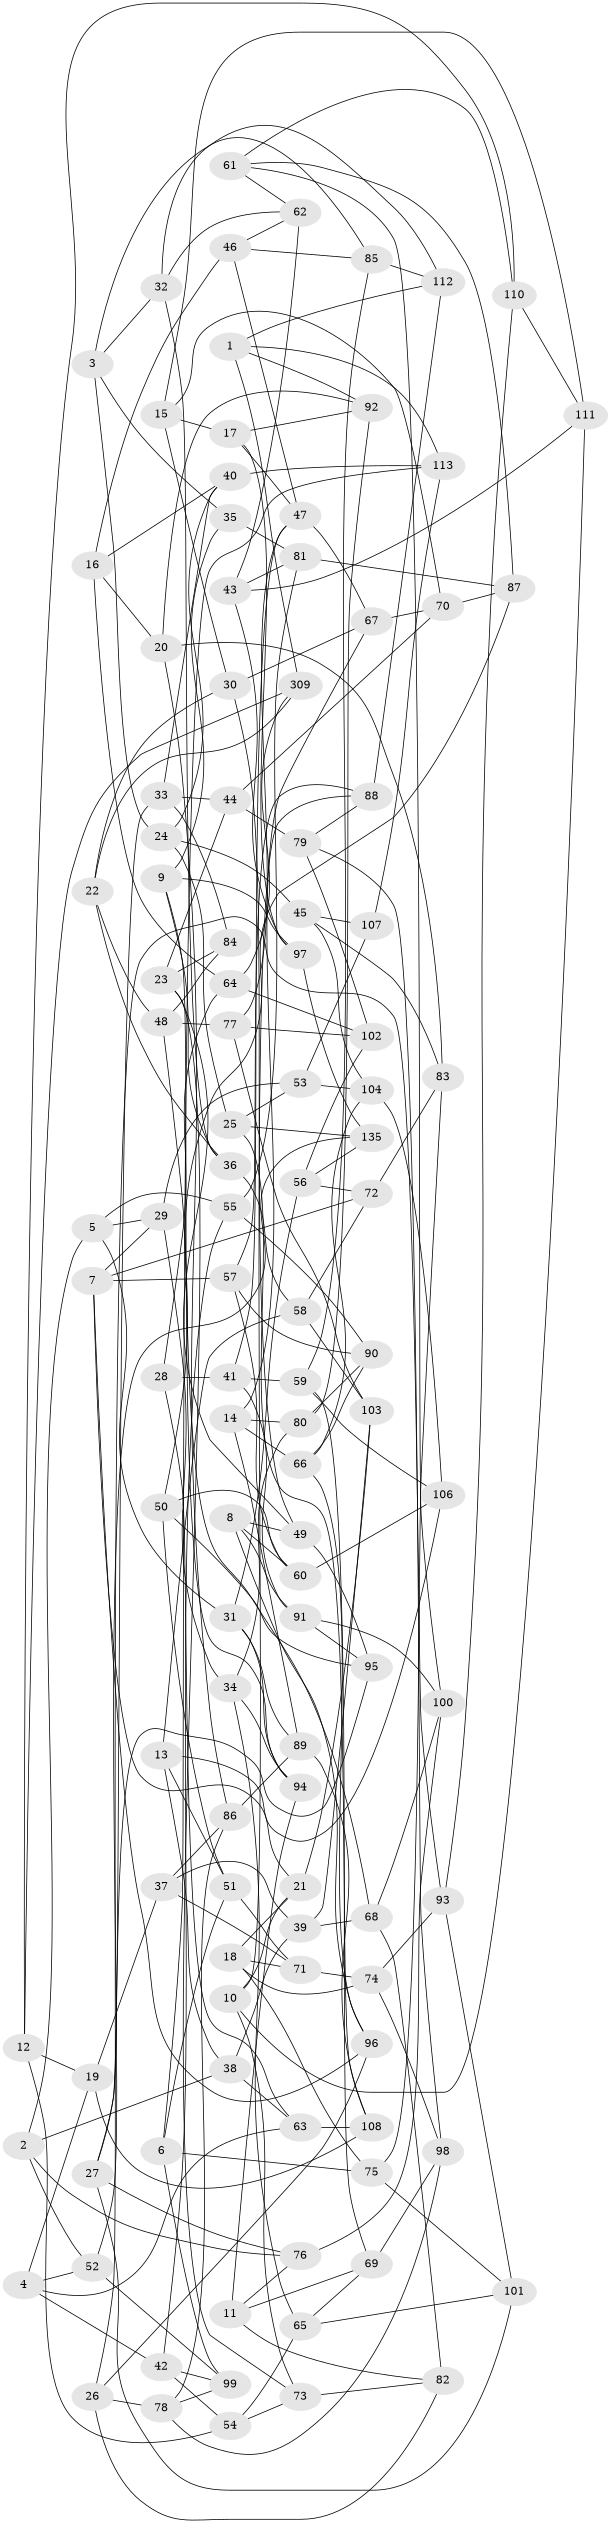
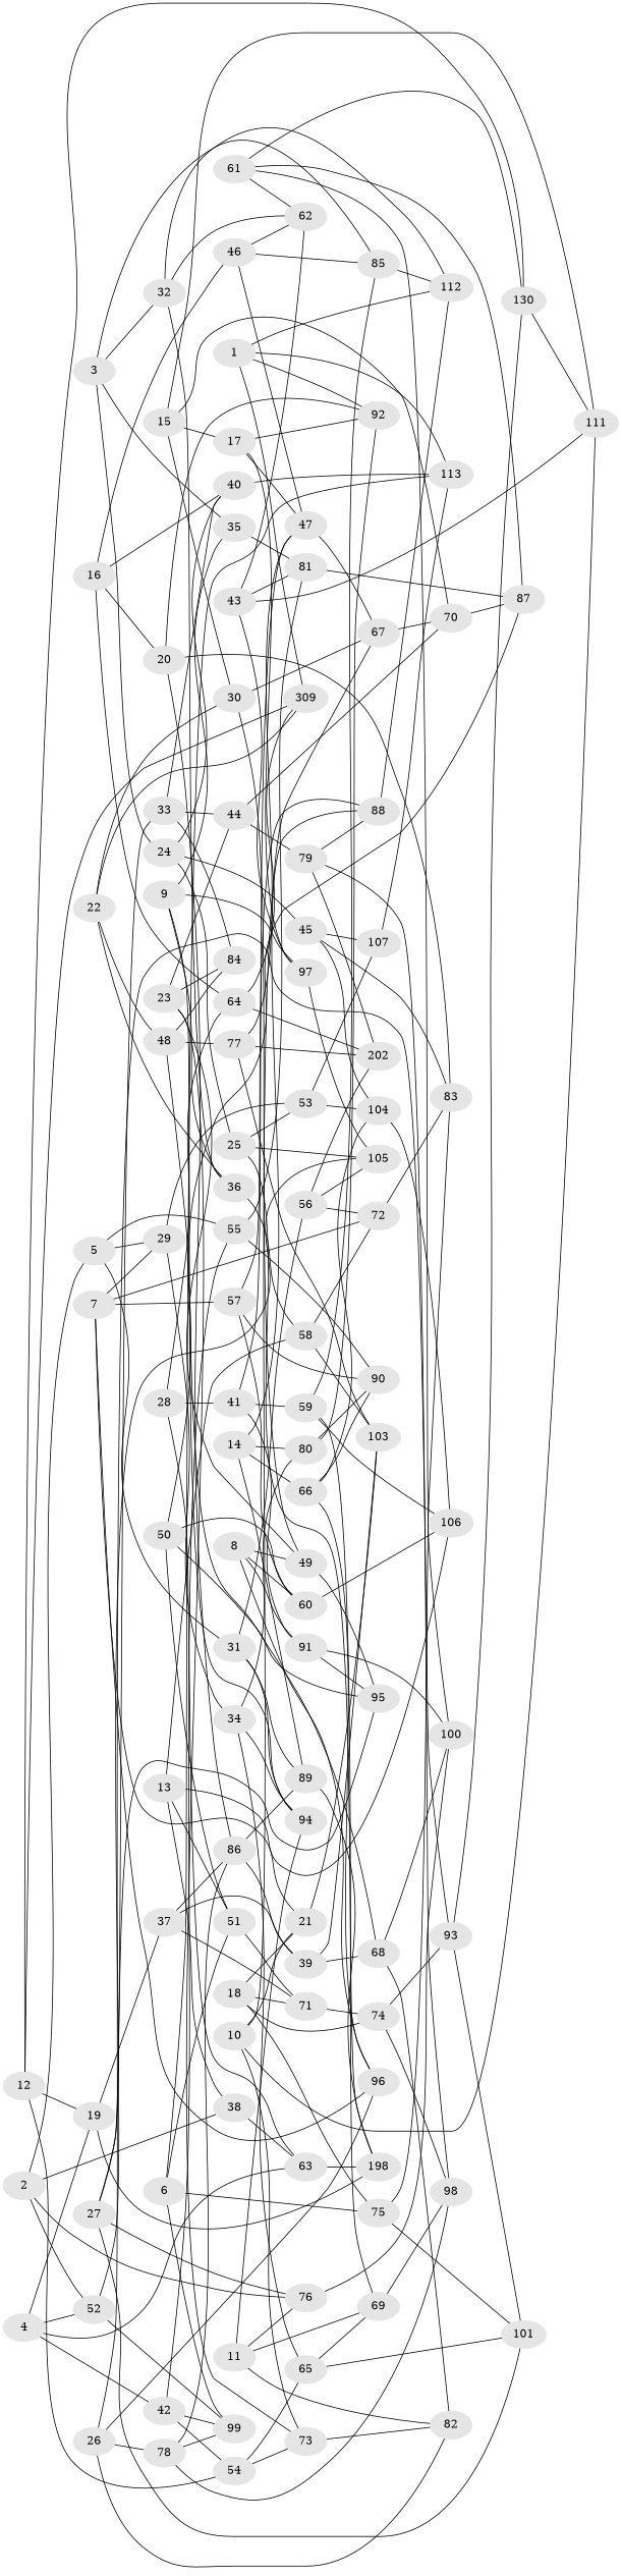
  graph {
    rankdir=LR
    node [color=gray90 style=filled]
    1
    92
    n3 [label=309]
    112
    113
    2
    5
    38
    52
    76
    29
    31
    55
    63
    39
    99
-   105 [label=135]
+   105
    100
    3
    24
    32
    35
    85
    40
    25
    45
    36
    62
    81
    4
    19
    42
    37
-   108
+   108 [label=198]
    54
    53
    34
    94
    89
    56
    90
    6
    51
    75
    71
    83
    101
    7
    21
    57
    96
    72
    103
    60
    88
    8
    49
    91
    95
    106
    9
    97
    58
    10
    73
    111
    82
    11
    69
    98
    12
-   110
+   110 [label=130]
    65
    13
    14
    66
    67
    80
    104
    70
    15
    17
    30
    47
    87
    16
    20
    46
    64
    86
-   102
+   102 [label=202]
    18
    74
    93
    22
    48
    84
    68
    77
    23
    44
    79
    107
    26
    78
    27
    33
    28
    41
    59
    43
    50
    61
    1 -- 92
    1 -- n3
    1 -- 112
    1 -- 113
    2 -- 5
    2 -- 38
    2 -- 52
    2 -- 76
    5 -- 29
    5 -- 31
    5 -- 55
    38 -- 63
-   38 -- 39
+   86 -- 39
    52 -- 99
    52 -- 105
    76 -- 100
    29 -- 53
    29 -- 34
    31 -- 94
    31 -- 89
    31 -- 56
    55 -- 81
    55 -- 90
    63 -- 108
    39 -- 103
    39 -- 68
    3 -- 24
    3 -- 32
    3 -- 35
    3 -- 85
    24 -- 40
    24 -- 25
    24 -- 45
    32 -- 112
    32 -- 36
    32 -- 62
    35 -- 81
    85 -- 112
    40 -- 113
    25 -- 105
    25 -- 108
    25 -- 53
    45 -- 83
    45 -- 104
    45 -- 107
    36 -- 58
    81 -- 87
    4 -- 52
    4 -- 63
    4 -- 19
    4 -- 42
    19 -- 37
    19 -- 108
    42 -- 55
    42 -- 99
    42 -- 54
    37 -- 39
    37 -- 71
    37 -- 86
    54 -- 73
    54 -- 65
    53 -- 104
    53 -- 107
    34 -- 94
    34 -- 65
    34 -- 80
    89 -- 108
    56 -- 105
    56 -- 72
    56 -- 102
    6 -- 113
    6 -- 99
    6 -- 51
    6 -- 75
    51 -- 71
    75 -- 83
    75 -- 101
    71 -- 74
    7 -- 29
    7 -- 21
    7 -- 57
    7 -- 96
    7 -- 72
    21 -- 103
    57 -- 90
    57 -- 60
    57 -- 88
    72 -- 83
    60 -- 106
    88 -- 112
    8 -- 96
    8 -- 60
    8 -- 49
    8 -- 91
    49 -- 95
    91 -- 100
    91 -- 95
    9 -- 35
    9 -- 36
    9 -- 94
    9 -- 97
    97 -- 105
    58 -- 72
    58 -- 103
    10 -- 21
    10 -- 88
    10 -- 73
    10 -- 111
    73 -- 82
    11 -- 76
    11 -- 94
    11 -- 82
    11 -- 69
    69 -- 98
    12 -- n3
    12 -- 19
    12 -- 54
    12 -- 110
    110 -- 111
    65 -- 101
    65 -- 69
    13 -- 38
    13 -- 51
    13 -- 106
    13 -- 58
    14 -- 89
    14 -- 66
    14 -- 67
    14 -- 80
    66 -- 90
    66 -- 96
    66 -- 104
    67 -- 70
    80 -- 92
    80 -- 90
    104 -- 106
    70 -- 87
    15 -- 111
    15 -- 70
    15 -- 17
    15 -- 30
    17 -- 92
    17 -- 97
    17 -- 47
    30 -- 49
    30 -- 67
    47 -- 67
    16 -- 40
    16 -- 20
    16 -- 46
    16 -- 64
    20 -- 92
    20 -- 83
    20 -- 86
    46 -- 85
    46 -- 62
    46 -- 47
    64 -- n3
    64 -- 102
    86 -- 89
    18 -- 75
    18 -- 71
    18 -- 21
    18 -- 74
    74 -- 98
    74 -- 93
    93 -- 101
    93 -- 110
    22 -- n3
    22 -- 36
    22 -- 30
    22 -- 48
    48 -- 84
    48 -- 68
    48 -- 77
    68 -- 100
    68 -- 82
    77 -- 103
    77 -- 47
    77 -- 102
    23 -- 49
    23 -- 73
    23 -- 84
    23 -- 44
    44 -- 70
    44 -- 79
    79 -- 88
    79 -- 98
    79 -- 102
    107 -- 113
    26 -- 96
    26 -- 82
    26 -- 93
    26 -- 78
    78 -- 99
    78 -- 98
    78 -- 86
    27 -- 76
    27 -- 101
    27 -- 95
    27 -- 33
    33 -- 40
    33 -- 84
    33 -- 44
    28 -- 63
    28 -- 64
    28 -- 41
    41 -- 91
    41 -- 47
    41 -- 59
    59 -- 85
    59 -- 106
    59 -- 69
    43 -- 62
    43 -- 81
    43 -- 97
    43 -- 111
    50 -- 51
    50 -- 60
    50 -- 95
    50 -- 87
    61 -- 100
    61 -- 62
    61 -- 110
    61 -- 87
  }
